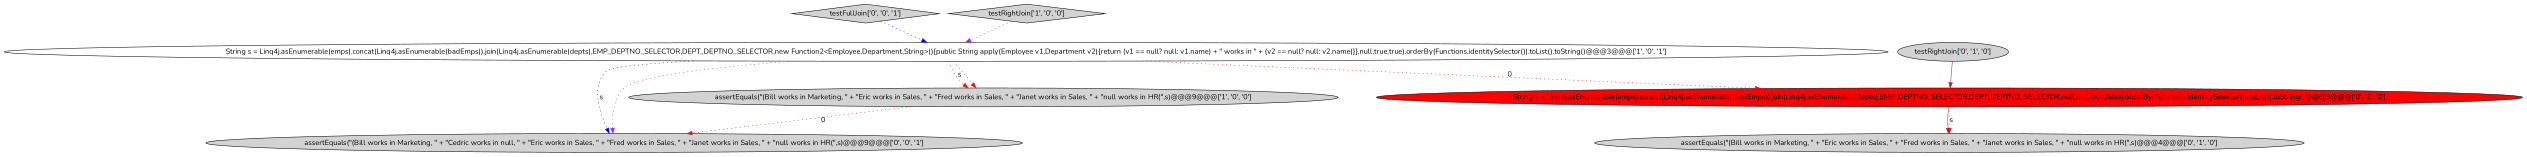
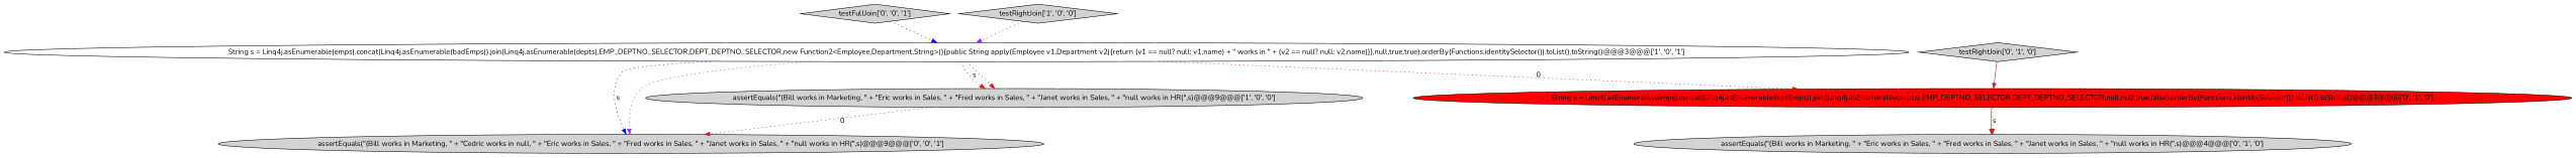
  digraph {
    fontname=Nunito
    node [fillcolor=lightgray shape=ellipse style=filled fontname=Nunito]
    edge [style=dotted color=red fontname=Nunito]
    n1 [label="testFullJoin['0', '0', '1']" shape=diamond]
    n2 [fillcolor=white label="String s = Linq4j.asEnumerable(emps).concat(Linq4j.asEnumerable(badEmps)).join(Linq4j.asEnumerable(depts),EMP_DEPTNO_SELECTOR,DEPT_DEPTNO_SELECTOR,new Function2<Employee,Department,String>(){public String apply(Employee v1,Department v2){return (v1 == null? null: v1.name) + \" works in \" + (v2 == null? null: v2.name)}},null,true,true).orderBy(Functions.identitySelector()).toList().toString()@@@3@@@['1', '0', '1']"]
    n3 [fillcolor=red label="String s = Linq4j.asEnumerable(emps).concat(Linq4j.asEnumerable(badEmps)).join(Linq4j.asEnumerable(depts),EMP_DEPTNO_SELECTOR,DEPT_DEPTNO_SELECTOR,null,null,true,false).orderBy(Functions.identitySelector()).toList().toString()@@@3@@@['0', '1', '0']"]
    n4 [label="assertEquals(\"(Bill works in Marketing, \" + \"Eric works in Sales, \" + \"Fred works in Sales, \" + \"Janet works in Sales, \" + \"null works in HR(\",s)@@@4@@@['0', '1', '0']"]
    n5 [label="assertEquals(\"(Bill works in Marketing, \" + \"Cedric works in null, \" + \"Eric works in Sales, \" + \"Fred works in Sales, \" + \"Janet works in Sales, \" + \"null works in HR(\",s)@@@9@@@['0', '0', '1']"]
    n6 [label="testRightJoin['1', '0', '0']" shape=diamond]
-   n7 [label="testRightJoin['0', '1', '0']"]
+   n7 [label="testRightJoin['0', '1', '0']" shape=diamond]
    n8 [label="assertEquals(\"(Bill works in Marketing, \" + \"Eric works in Sales, \" + \"Fred works in Sales, \" + \"Janet works in Sales, \" + \"null works in HR(\",s)@@@9@@@['1', '0', '0']"]
    n1 -> n2 [color=blue]
    n2 -> n3 [label=0]
    n2 -> n5 [label=s color=blue]
    n2 -> n5 [color=purple]
    n2 -> n8 [label=s]
    n2 -> n8
    n3 -> n4 [label=s]
    n3 -> n4 [style=solid color=brown]
    n6 -> n2 [color=purple]
    n7 -> n3 [style=solid color=brown]
    n8 -> n5 [label=0 color=brown]
  }
